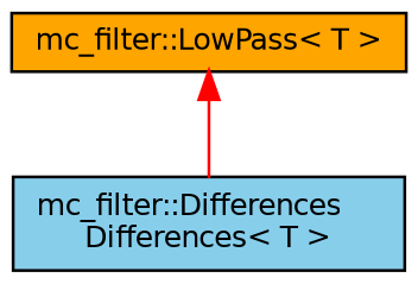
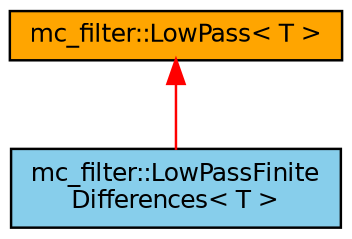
  digraph {
    node [color=black fontname=Helvetica fontsize=10 shape=record style=filled]
-   n1 [fillcolor=skyblue fontcolor=black height=0.2 label="mc_filter::Differences\lDifferences\< T \>" width=0.4]
+   n1 [fillcolor=skyblue fontcolor=black height=0.2 label="mc_filter::LowPassFinite\lDifferences\< T \>" width=0.4]
    n2 [fillcolor=orange height=0.2 label="mc_filter::LowPass\< T \>" width=0.4]
    n2 -> n1 [color=red dir=back fontname=Helvetica fontsize=10 labelfontname=Helvetica labelfontsize=10 style=solid]
  }
